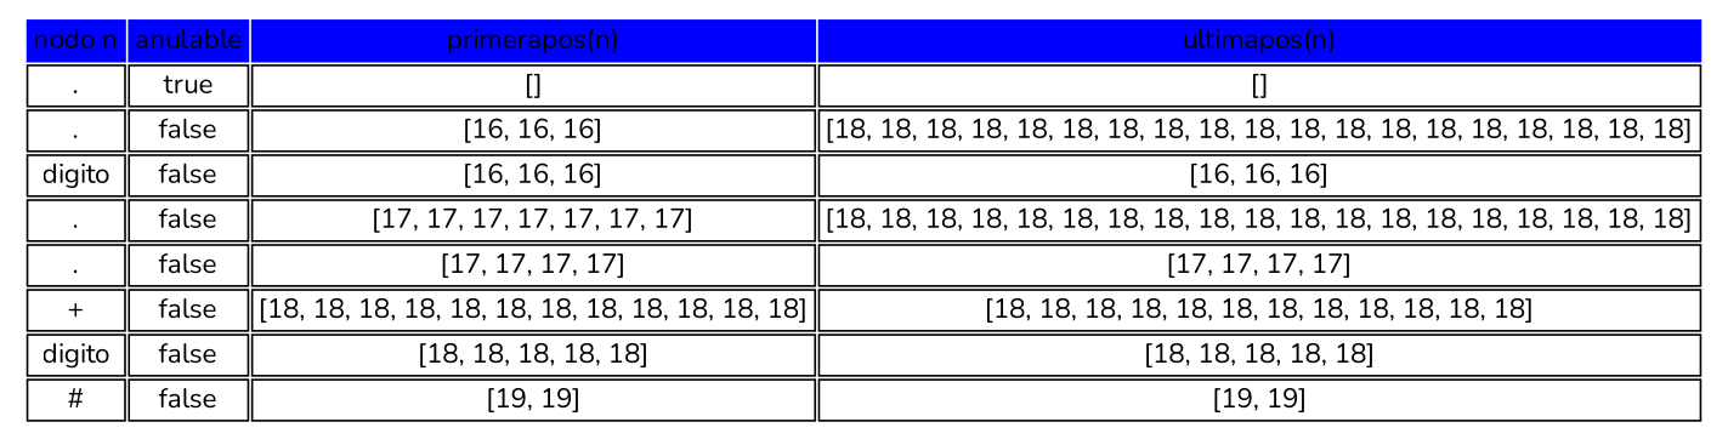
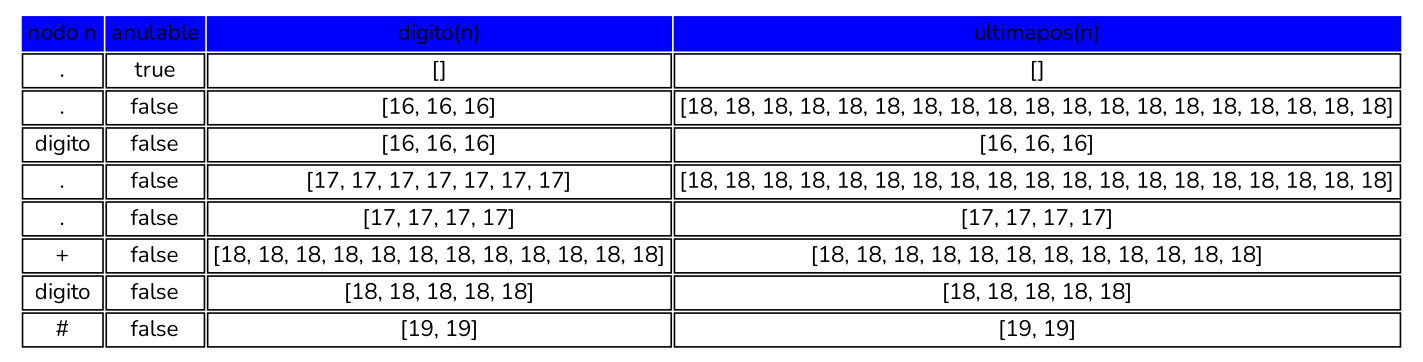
  digraph {
    fontname=Nunito
-   n1 [label=< <table border='0' cellborder='1' cellspacing='2'> <tr><td color='blue' bgcolor='blue'>nodo n</td><td color='blue' bgcolor='blue'>anulable</td><td color='blue' bgcolor='blue'>primerapos(n)</td><td color='blue' bgcolor='blue'>ultimapos(n)</td></tr><tr><td>.</td><td>true</td><td>[]</td><td>[]</td></tr> <tr><td>.</td><td>false</td><td>[16, 16, 16]</td><td>[18, 18, 18, 18, 18, 18, 18, 18, 18, 18, 18, 18, 18, 18, 18, 18, 18, 18, 18]</td></tr> <tr><td>digito</td><td>false</td><td>[16, 16, 16]</td><td>[16, 16, 16]</td></tr> <tr><td>.</td><td>false</td><td>[17, 17, 17, 17, 17, 17, 17]</td><td>[18, 18, 18, 18, 18, 18, 18, 18, 18, 18, 18, 18, 18, 18, 18, 18, 18, 18, 18]</td></tr> <tr><td>.</td><td>false</td><td>[17, 17, 17, 17]</td><td>[17, 17, 17, 17]</td></tr> <tr><td>+</td><td>false</td><td>[18, 18, 18, 18, 18, 18, 18, 18, 18, 18, 18, 18]</td><td>[18, 18, 18, 18, 18, 18, 18, 18, 18, 18, 18, 18]</td></tr> <tr><td>digito</td><td>false</td><td>[18, 18, 18, 18, 18]</td><td>[18, 18, 18, 18, 18]</td></tr> <tr><td>#</td><td>false</td><td>[19, 19]</td><td>[19, 19]</td></tr> </table> > shape=plaintext fontname=Nunito]
+   n1 [label=< <table border='0' cellborder='1' cellspacing='2'> <tr><td color='blue' bgcolor='blue'>nodo n</td><td color='blue' bgcolor='blue'>anulable</td><td color='blue' bgcolor='blue'>digito(n)</td><td color='blue' bgcolor='blue'>ultimapos(n)</td></tr><tr><td>.</td><td>true</td><td>[]</td><td>[]</td></tr> <tr><td>.</td><td>false</td><td>[16, 16, 16]</td><td>[18, 18, 18, 18, 18, 18, 18, 18, 18, 18, 18, 18, 18, 18, 18, 18, 18, 18, 18]</td></tr> <tr><td>digito</td><td>false</td><td>[16, 16, 16]</td><td>[16, 16, 16]</td></tr> <tr><td>.</td><td>false</td><td>[17, 17, 17, 17, 17, 17, 17]</td><td>[18, 18, 18, 18, 18, 18, 18, 18, 18, 18, 18, 18, 18, 18, 18, 18, 18, 18, 18]</td></tr> <tr><td>.</td><td>false</td><td>[17, 17, 17, 17]</td><td>[17, 17, 17, 17]</td></tr> <tr><td>+</td><td>false</td><td>[18, 18, 18, 18, 18, 18, 18, 18, 18, 18, 18, 18]</td><td>[18, 18, 18, 18, 18, 18, 18, 18, 18, 18, 18, 18]</td></tr> <tr><td>digito</td><td>false</td><td>[18, 18, 18, 18, 18]</td><td>[18, 18, 18, 18, 18]</td></tr> <tr><td>#</td><td>false</td><td>[19, 19]</td><td>[19, 19]</td></tr> </table> > shape=plaintext fontname=Nunito]
  }
